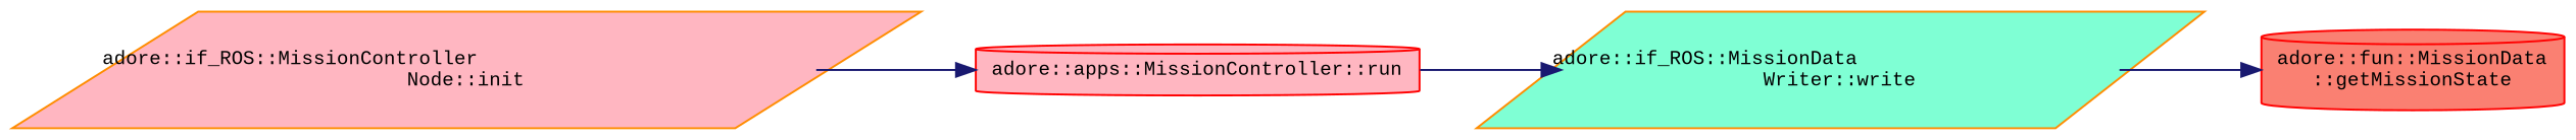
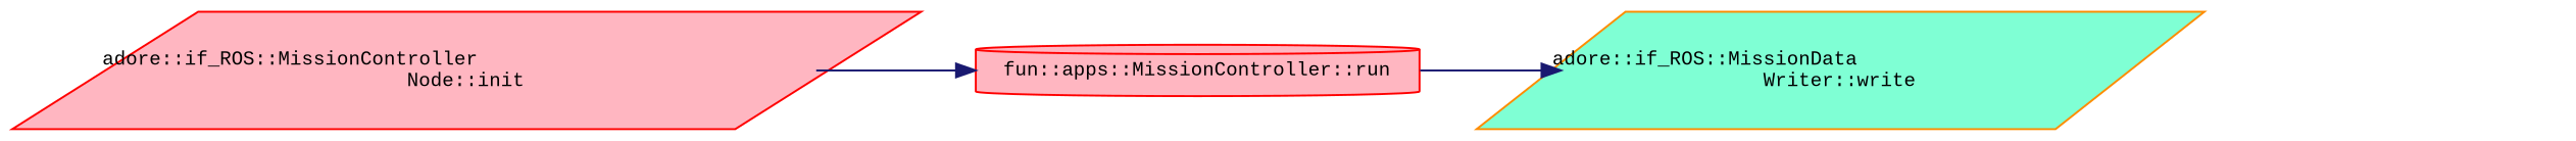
  digraph {
    fontname="Liberation Mono"
    rankdir=RL
    node [color=red fillcolor=lightpink fontname="Liberation Mono" fontsize=10 shape=cylinder style=filled]
    edge [color=midnightblue dir=back fontname="Liberation Mono" fontsize=10 labelfontname=Helvetica labelfontsize=10 style=solid]
-   n1 [fillcolor=salmon fontcolor=black height=0.2 label="adore::fun::MissionData\l::getMissionState" width=0.4]
    n2 [color=darkorange fillcolor=aquamarine height=0.2 label="adore::if_ROS::MissionData\lWriter::write" shape=parallelogram width=0.4]
-   n3 [height=0.2 label="adore::apps::MissionController::run" width=0.4]
-   n4 [color=darkorange height=0.2 label="adore::if_ROS::MissionController\lNode::init" shape=parallelogram width=0.4]
-   n1 -> n2
+   n3 [height=0.2 label="fun::apps::MissionController::run" width=0.4]
+   n4 [height=0.2 label="adore::if_ROS::MissionController\lNode::init" shape=parallelogram width=0.4]
    n2 -> n3
    n3 -> n4
  }
